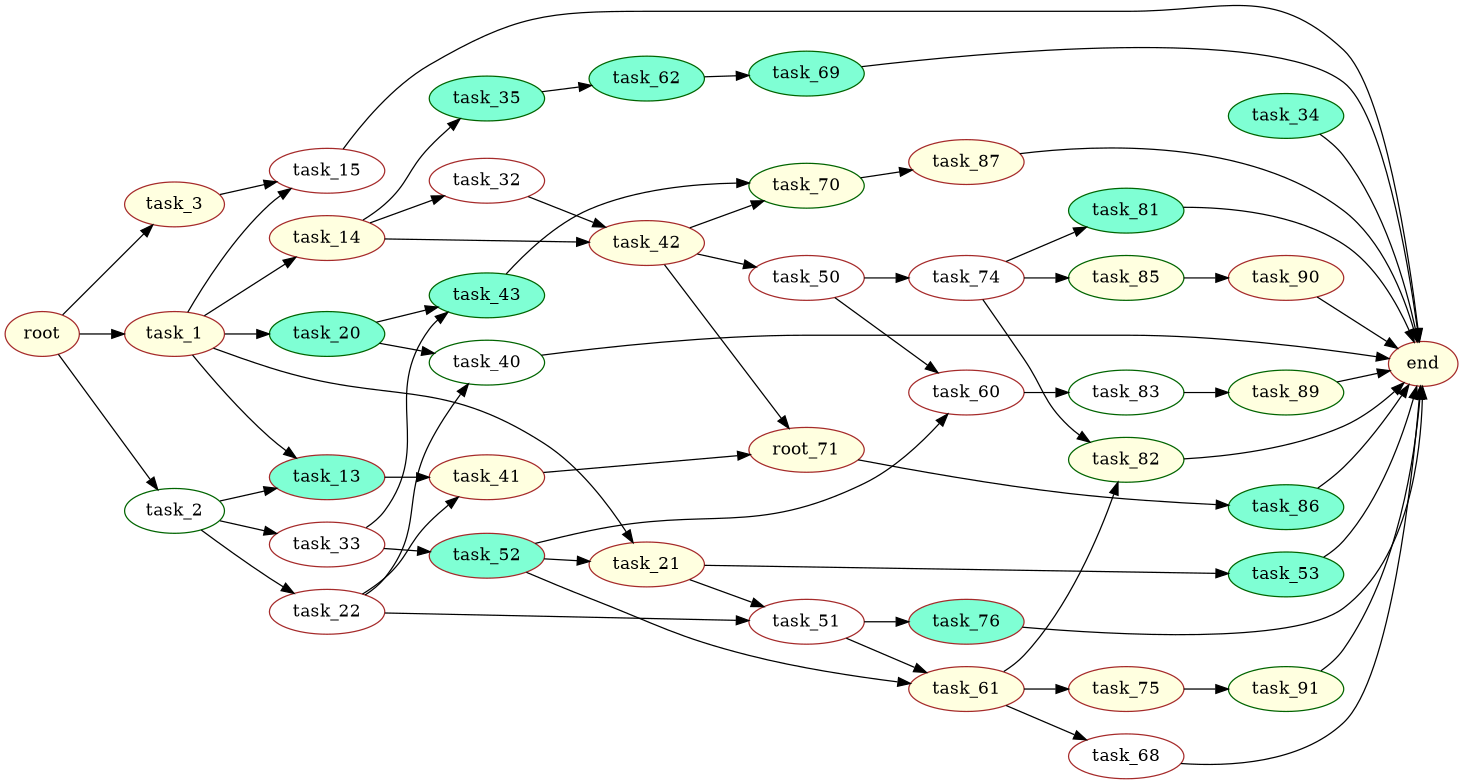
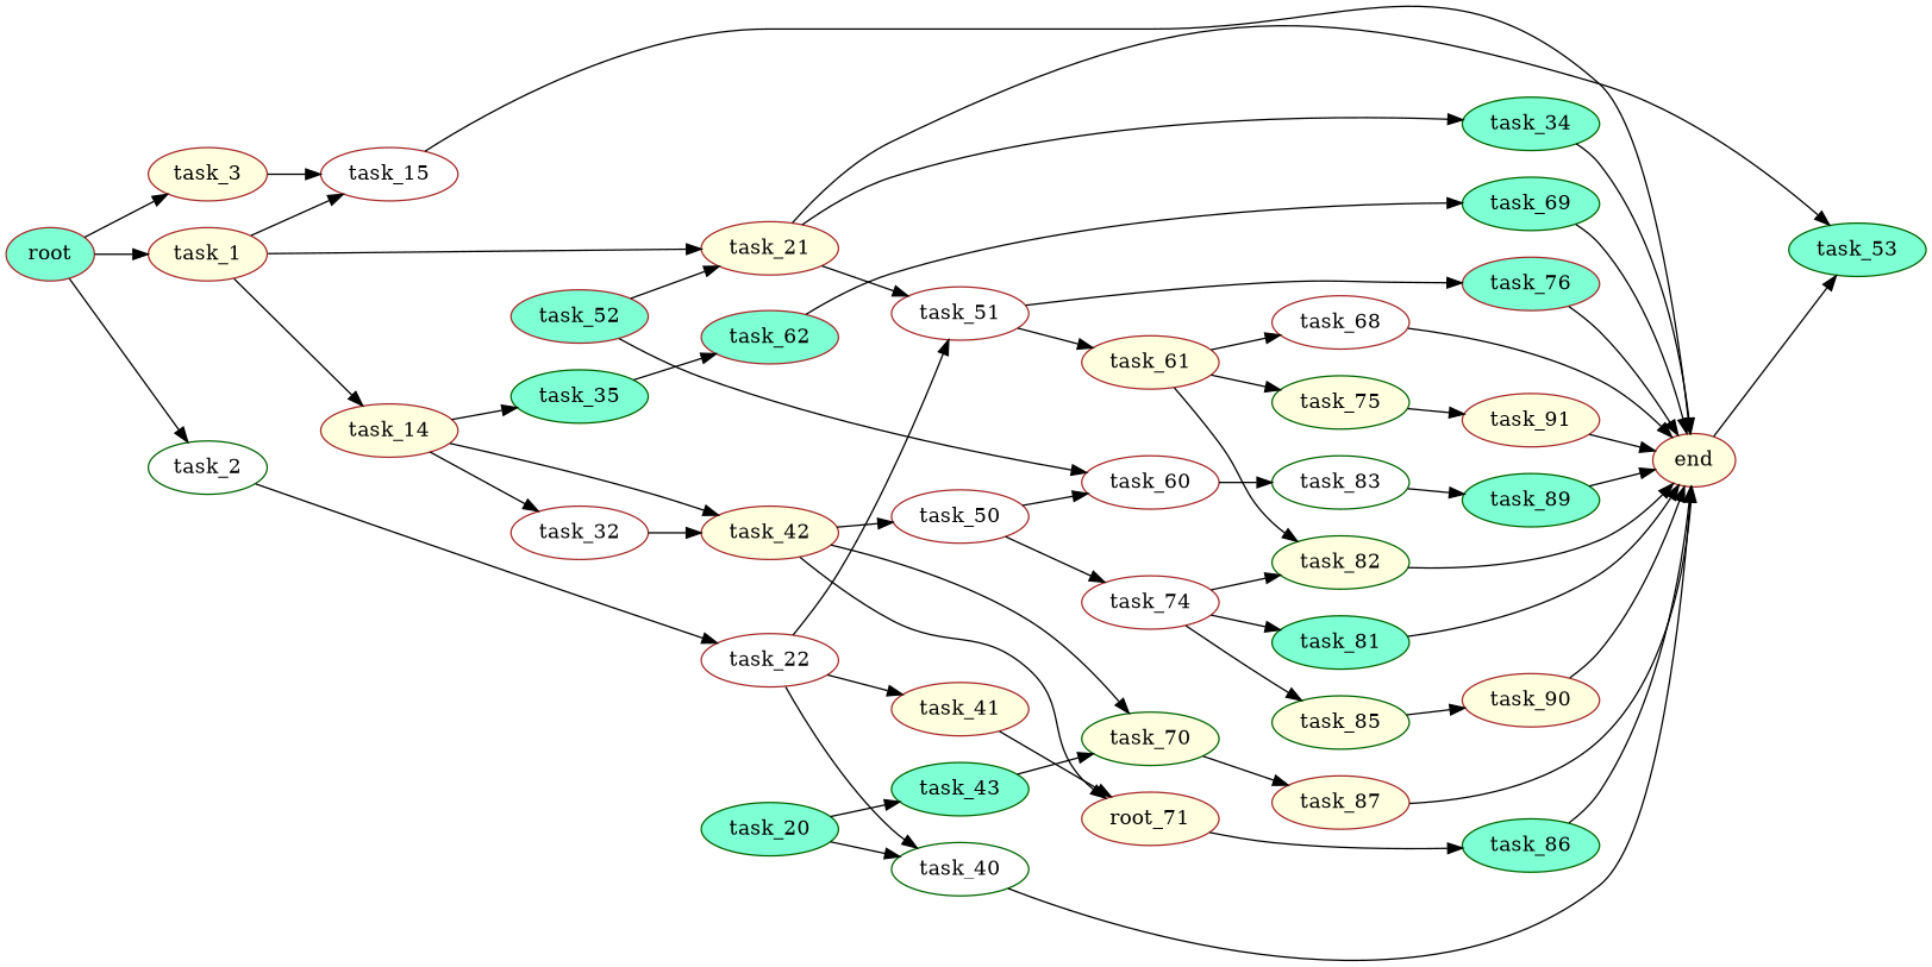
  digraph {
    rankdir=LR
    node [color=brown fillcolor=lightyellow style=filled]
-   root
+   root [fillcolor=aquamarine]
    task_1
    task_2 [color=darkgreen fillcolor=white]
    task_3
-   task_13 [fillcolor=aquamarine]
    task_14
    task_15 [fillcolor=white]
    task_20 [color=darkgreen fillcolor=aquamarine]
    task_21
    task_22 [fillcolor=white]
-   task_33 [fillcolor=white]
    task_41
    task_32 [fillcolor=white]
    task_35 [color=darkgreen fillcolor=aquamarine]
    task_42
    end
    task_40 [color=darkgreen fillcolor=white]
    task_43 [color=darkgreen fillcolor=aquamarine]
    task_34 [color=darkgreen fillcolor=aquamarine]
    task_51 [fillcolor=white]
    task_53 [color=darkgreen fillcolor=aquamarine]
    task_52 [fillcolor=aquamarine]
    n23 [label=root_71]
-   task_62 [color=darkgreen fillcolor=aquamarine]
+   task_62 [fillcolor=aquamarine]
    task_50 [fillcolor=white]
    task_70 [color=darkgreen]
    task_61
    task_76 [fillcolor=aquamarine]
    task_60 [fillcolor=white]
    task_86 [color=darkgreen fillcolor=aquamarine]
    task_69 [color=darkgreen fillcolor=aquamarine]
    task_74 [fillcolor=white]
    task_87
    task_82 [color=darkgreen]
    task_68 [fillcolor=white]
-   task_75
+   task_75 [color=darkgreen]
    task_83 [color=darkgreen fillcolor=white]
    task_81 [color=darkgreen fillcolor=aquamarine]
    task_85 [color=darkgreen]
-   task_89 [color=darkgreen]
+   task_89 [color=darkgreen fillcolor=aquamarine]
    task_90
-   task_91 [color=darkgreen]
+   task_91
    root -> task_1
    root -> task_2
    root -> task_3
-   task_1 -> task_13
    task_1 -> task_14
    task_1 -> task_15
-   task_1 -> task_20
    task_1 -> task_21
-   task_2 -> task_13
    task_2 -> task_22
-   task_2 -> task_33
    task_3 -> task_15
-   task_13 -> task_41
    task_14 -> task_32
    task_14 -> task_35
    task_14 -> task_42
    task_15 -> end
    task_20 -> task_40
    task_20 -> task_43
+   task_21 -> task_34
    task_21 -> task_51
    task_21 -> task_53
    task_22 -> task_41
    task_22 -> task_40
    task_22 -> task_51
-   task_33 -> task_43
-   task_33 -> task_52
    task_41 -> n23
    task_32 -> task_42
    task_35 -> task_62
    task_42 -> n23
    task_42 -> task_50
    task_42 -> task_70
    task_40 -> end
    task_43 -> task_70
    task_34 -> end
    task_51 -> task_61
    task_51 -> task_76
-   task_53 -> end
+   end -> task_53
    task_52 -> task_21
-   task_52 -> task_61
    task_52 -> task_60
    n23 -> task_86
    task_62 -> task_69
    task_50 -> task_60
    task_50 -> task_74
    task_70 -> task_87
    task_61 -> task_82
    task_61 -> task_68
    task_61 -> task_75
    task_76 -> end
    task_60 -> task_83
    task_86 -> end
    task_69 -> end
    task_74 -> task_82
    task_74 -> task_81
    task_74 -> task_85
    task_87 -> end
    task_82 -> end
    task_68 -> end
    task_75 -> task_91
    task_83 -> task_89
    task_81 -> end
    task_85 -> task_90
    task_89 -> end
    task_90 -> end
    task_91 -> end
  }
